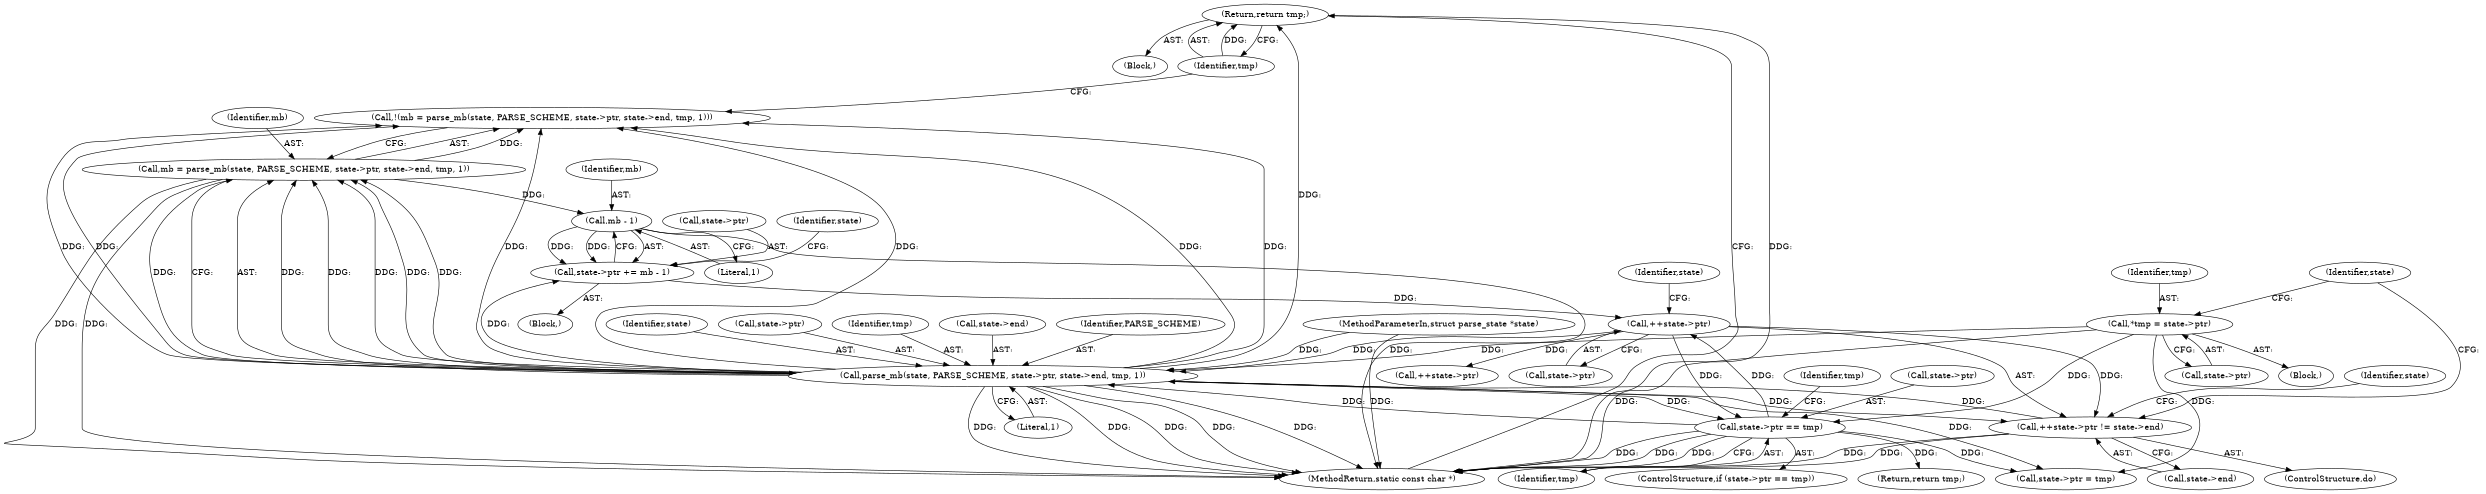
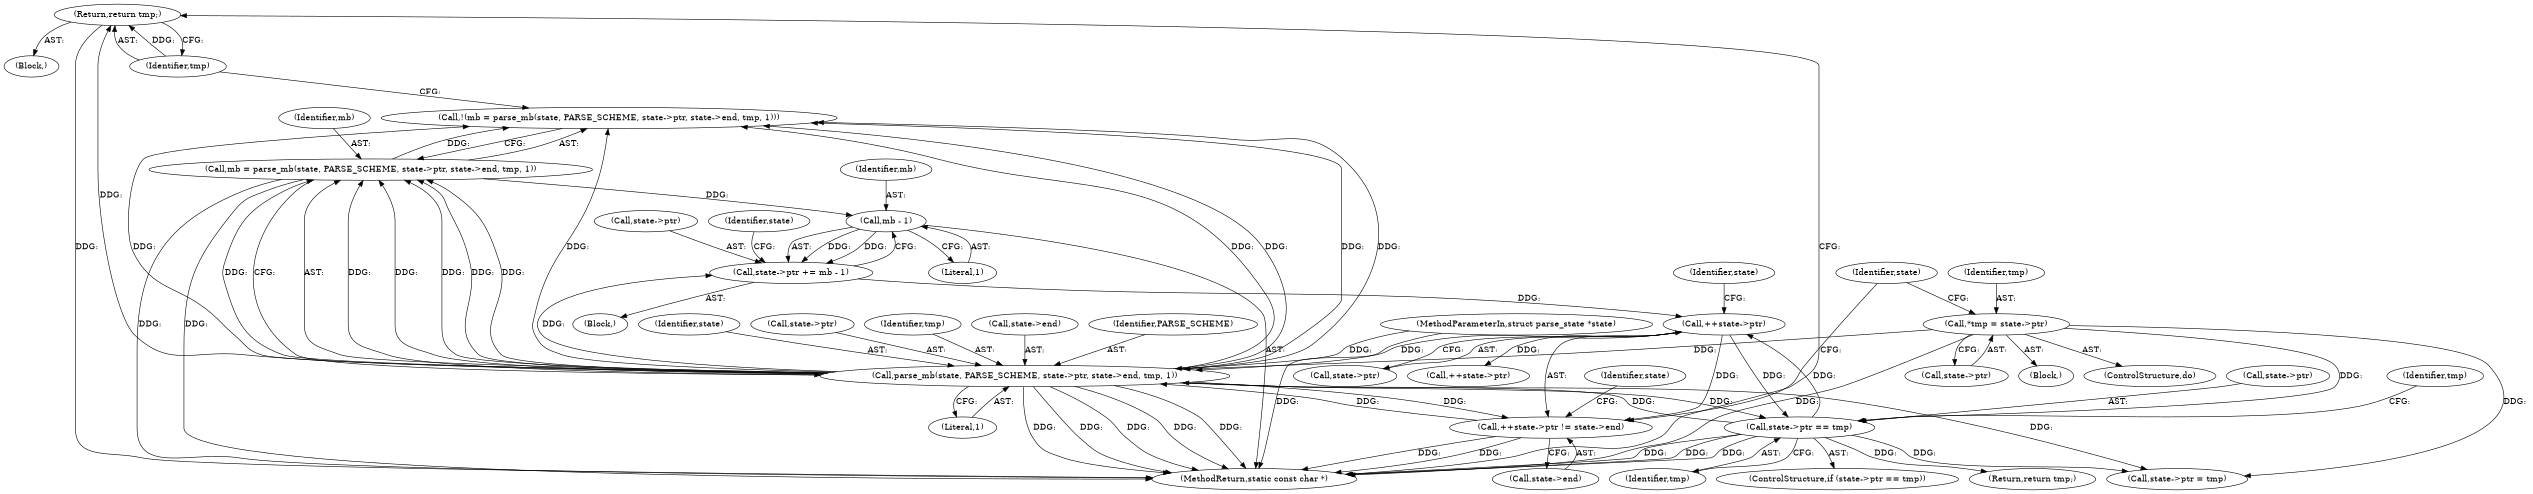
  digraph {
    n1 [label="(Return,return tmp;)"]
    n2 [label="(Identifier,tmp)"]
    n3 [label="(Block,)"]
    n4 [label="(MethodReturn,static const char *)"]
    n5 [label="(Call,!(mb = parse_mb(state, PARSE_SCHEME, state->ptr, state->end, tmp, 1)))"]
    n6 [label="(Call,mb = parse_mb(state, PARSE_SCHEME, state->ptr, state->end, tmp, 1))"]
    n7 [label="(Call,parse_mb(state, PARSE_SCHEME, state->ptr, state->end, tmp, 1))"]
    n8 [label="(Call,state->ptr += mb - 1)"]
    n9 [label="(Call,state->ptr == tmp)"]
    n10 [label="(Call,++state->ptr != state->end)"]
    n11 [label="(Literal,1)"]
    n12 [label="(Call,state->ptr = tmp)"]
    n13 [label="(Call,++state->ptr)"]
    n14 [label="(Call,mb - 1)"]
    n15 [label="(Block,)"]
    n16 [label="(Identifier,tmp)"]
    n17 [label="(ControlStructure,if (state->ptr == tmp))"]
    n18 [label="(Return,return tmp;)"]
    n19 [label="(Call,state->end)"]
    n20 [label="(ControlStructure,do)"]
    n21 [label="(MethodParameterIn,struct parse_state *state)"]
    n22 [label="(Call,++state->ptr)"]
    n23 [label="(Call,state->ptr)"]
    n24 [label="(Literal,1)"]
    n25 [label="(Call,*tmp = state->ptr)"]
    n26 [label="(Call,state->ptr)"]
    n27 [label="(Block,)"]
    n28 [label="(Identifier,state)"]
    n29 [label="(Identifier,tmp)"]
    n30 [label="(Identifier,state)"]
    n31 [label="(Call,state->ptr)"]
    n32 [label="(Identifier,state)"]
    n33 [label="(Identifier,state)"]
    n34 [label="(Call,state->ptr)"]
    n35 [label="(Identifier,tmp)"]
    n36 [label="(Call,state->ptr)"]
    n37 [label="(Identifier,tmp)"]
    n38 [label="(Call,state->end)"]
    n39 [label="(Identifier,mb)"]
    n40 [label="(Identifier,PARSE_SCHEME)"]
    n41 [label="(Identifier,mb)"]
    n42 [label="(Identifier,state)"]
    n1 -> n2 [label="CFG: "]
    n1 -> n3 [label="AST: "]
    n1 -> n4 [label="DDG: "]
    n2 -> n1 [label="AST: "]
    n2 -> n1 [label="DDG: "]
    n2 -> n5 [label="CFG: "]
    n4 -> n1 [label="CFG: "]
    n5 -> n6 [label="CFG: "]
    n6 -> n4 [label="DDG: "]
    n6 -> n4 [label="DDG: "]
    n6 -> n5 [label="AST: "]
    n6 -> n5 [label="DDG: "]
    n6 -> n7 [label="CFG: "]
    n6 -> n14 [label="DDG: "]
    n7 -> n1 [label="DDG: "]
    n7 -> n4 [label="DDG: "]
    n7 -> n4 [label="DDG: "]
    n7 -> n4 [label="DDG: "]
    n7 -> n4 [label="DDG: "]
    n7 -> n4 [label="DDG: "]
    n7 -> n5 [label="DDG: "]
    n7 -> n5 [label="DDG: "]
    n7 -> n5 [label="DDG: "]
    n7 -> n5 [label="DDG: "]
    n7 -> n5 [label="DDG: "]
    n7 -> n5 [label="DDG: "]
    n7 -> n6 [label="AST: "]
    n7 -> n6 [label="DDG: "]
    n7 -> n6 [label="DDG: "]
    n7 -> n6 [label="DDG: "]
    n7 -> n6 [label="DDG: "]
    n7 -> n6 [label="DDG: "]
    n7 -> n6 [label="DDG: "]
    n7 -> n8 [label="DDG: "]
    n7 -> n9 [label="DDG: "]
    n7 -> n10 [label="DDG: "]
    n7 -> n11 [label="CFG: "]
    n7 -> n12 [label="DDG: "]
    n8 -> n13 [label="DDG: "]
    n8 -> n14 [label="CFG: "]
    n8 -> n15 [label="AST: "]
    n9 -> n4 [label="DDG: "]
    n9 -> n4 [label="DDG: "]
    n9 -> n4 [label="DDG: "]
    n9 -> n7 [label="DDG: "]
    n9 -> n12 [label="DDG: "]
    n9 -> n13 [label="DDG: "]
    n9 -> n16 [label="CFG: "]
    n9 -> n17 [label="AST: "]
    n9 -> n18 [label="DDG: "]
    n10 -> n4 [label="DDG: "]
    n10 -> n4 [label="DDG: "]
    n10 -> n7 [label="DDG: "]
    n10 -> n19 [label="CFG: "]
-   n10 -> n20 [label="AST: "]
+   n25 -> n20 [label="AST: "]
    n11 -> n7 [label="AST: "]
    n13 -> n7 [label="DDG: "]
    n13 -> n9 [label="DDG: "]
    n13 -> n10 [label="AST: "]
    n13 -> n10 [label="DDG: "]
    n13 -> n22 [label="DDG: "]
    n13 -> n23 [label="CFG: "]
-   n14 -> n4 [label="DDG: "]
+   n14 -> n4 [label="AST: "]
    n14 -> n8 [label="AST: "]
    n14 -> n8 [label="DDG: "]
    n14 -> n8 [label="DDG: "]
    n14 -> n24 [label="CFG: "]
    n16 -> n9 [label="AST: "]
    n19 -> n10 [label="AST: "]
    n21 -> n4 [label="DDG: "]
    n21 -> n7 [label="DDG: "]
    n23 -> n13 [label="AST: "]
    n24 -> n14 [label="AST: "]
    n25 -> n4 [label="DDG: "]
    n25 -> n7 [label="DDG: "]
    n25 -> n9 [label="DDG: "]
    n25 -> n12 [label="DDG: "]
    n25 -> n26 [label="CFG: "]
    n25 -> n27 [label="AST: "]
    n26 -> n25 [label="AST: "]
    n28 -> n10 [label="CFG: "]
    n29 -> n9 [label="CFG: "]
    n30 -> n7 [label="AST: "]
    n31 -> n9 [label="AST: "]
    n32 -> n13 [label="CFG: "]
    n33 -> n10 [label="CFG: "]
    n33 -> n25 [label="CFG: "]
    n34 -> n8 [label="AST: "]
    n35 -> n25 [label="AST: "]
    n36 -> n7 [label="AST: "]
    n37 -> n7 [label="AST: "]
    n38 -> n7 [label="AST: "]
    n39 -> n14 [label="AST: "]
    n40 -> n7 [label="AST: "]
    n41 -> n6 [label="AST: "]
    n42 -> n8 [label="CFG: "]
  }
